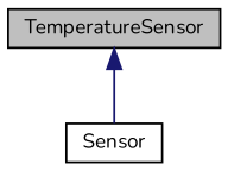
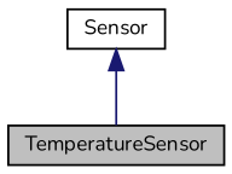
  digraph {
    fontname=Nunito
    node [color=black fontname=Nunito fontsize=10 shape=record style=filled]
    n1 [fillcolor=grey75 fontcolor=black height=0.2 label=TemperatureSensor width=0.4]
    n2 [fillcolor=white height=0.2 label=Sensor width=0.4]
-   n1 -> n2 [color=midnightblue dir=back fontname=Nunito fontsize=10 labelfontname=Helvetica labelfontsize=10 style=solid]
+   n2 -> n1 [color=midnightblue dir=back fontname=Nunito fontsize=10 labelfontname=Helvetica labelfontsize=10 style=solid]
  }
